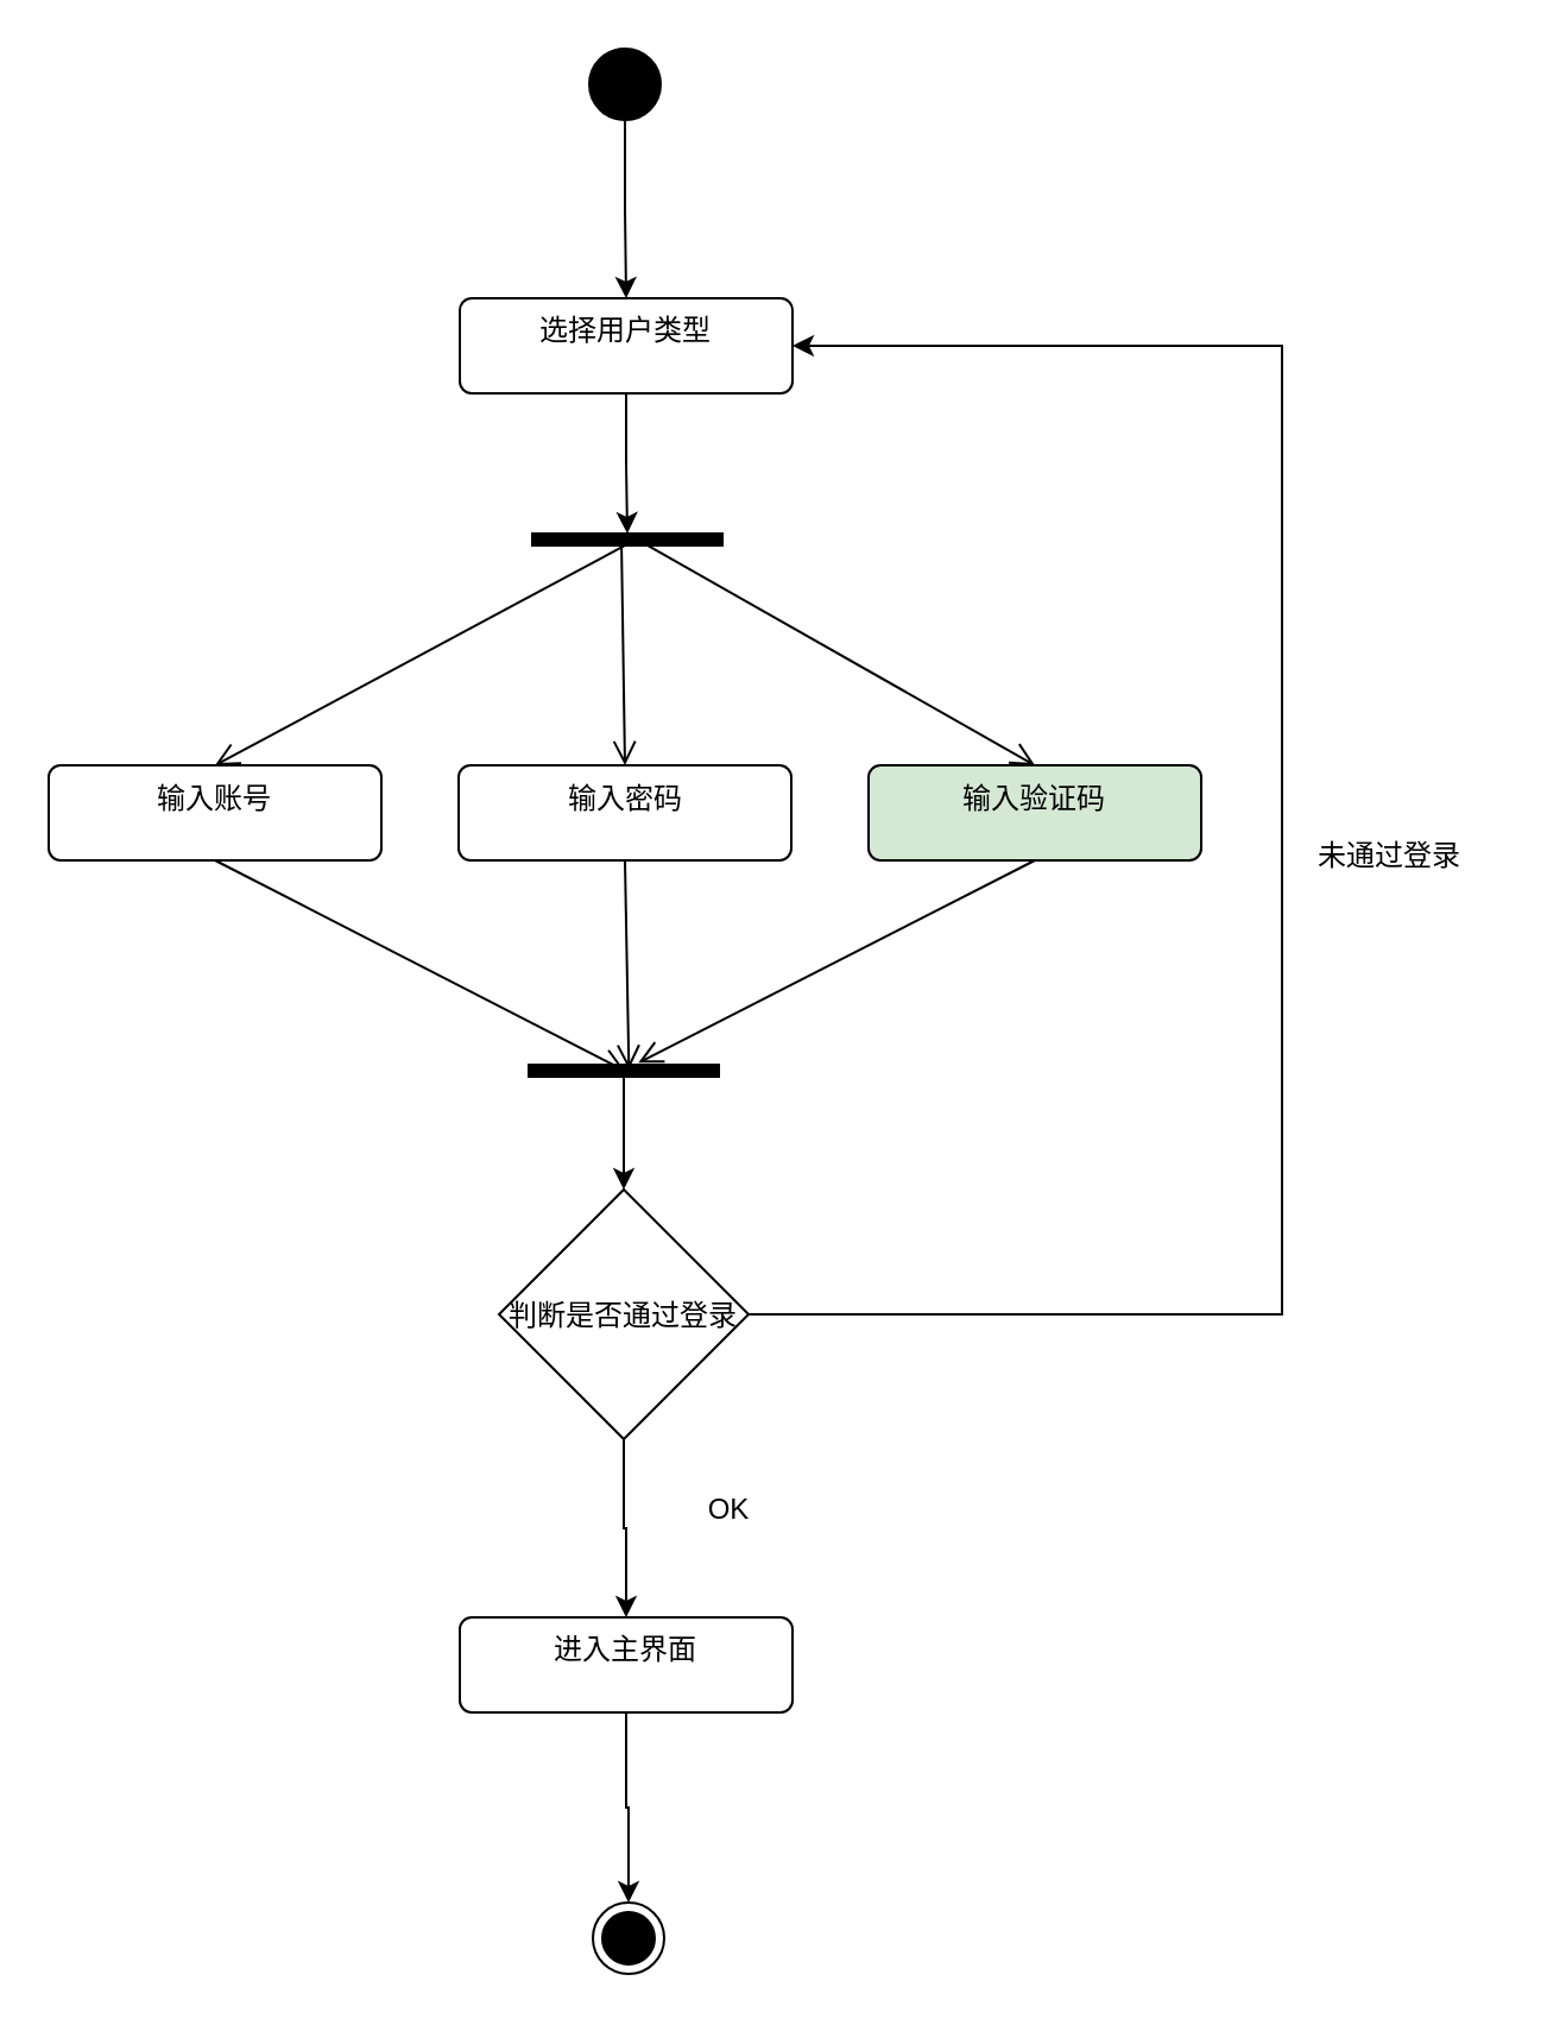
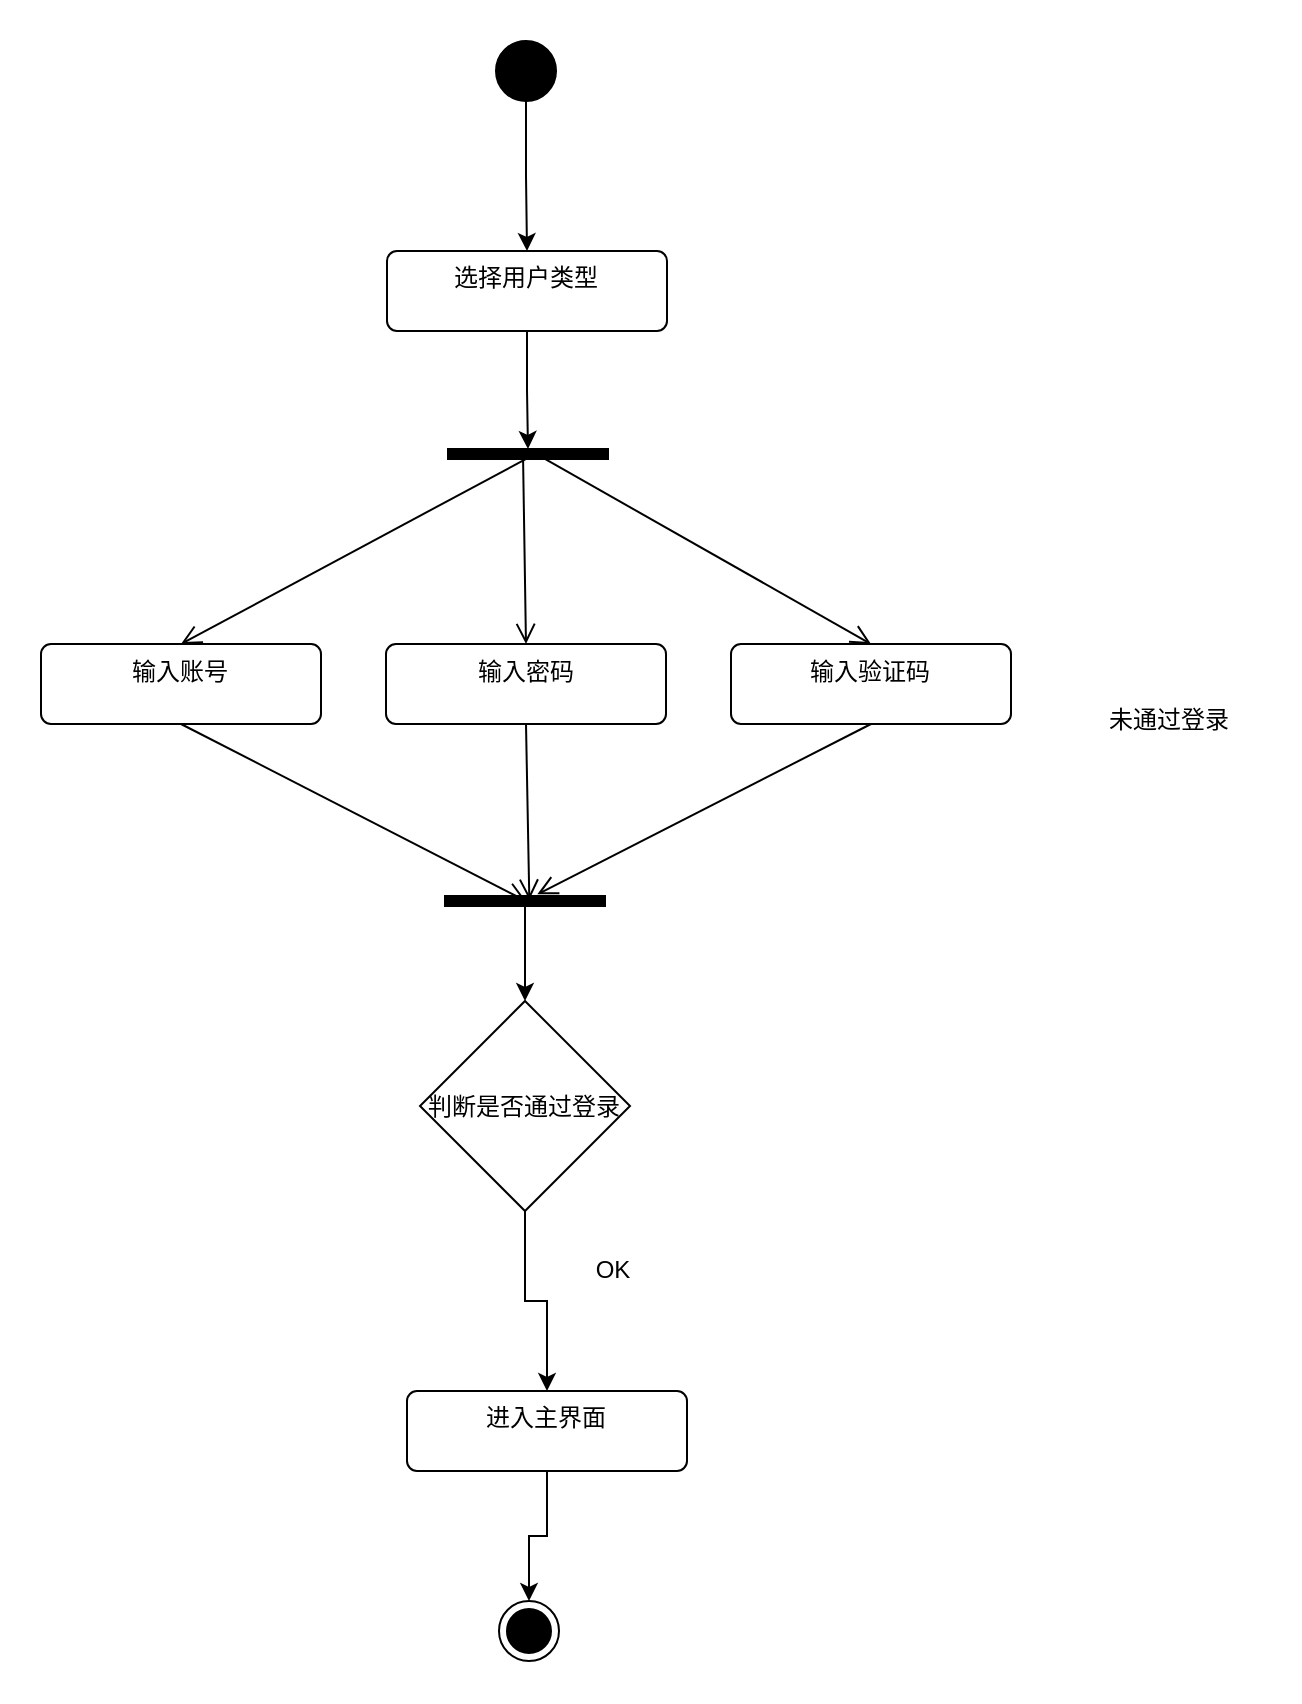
  <mxCell id="0" />
  <mxCell id="1" parent="0" />
  <mxCell id="2" style="edgeStyle=orthogonalEdgeStyle;rounded=0;orthogonalLoop=1;jettySize=auto;html=1;exitX=0.5;exitY=1;exitDx=0;exitDy=0;entryX=0.5;entryY=0;entryDx=0;entryDy=0;" edge="1" parent="1" source="3" target="5"><mxGeometry relative="1" as="geometry"><mxPoint x="262.5" y="215" as="targetPoint" /></mxGeometry></mxCell>
  <mxCell id="3" value="" style="ellipse;fillColor=strokeColor;html=1;" vertex="1" parent="1"><mxGeometry x="247.5" y="20" width="30" height="30" as="geometry" /></mxCell>
  <mxCell id="4" style="edgeStyle=orthogonalEdgeStyle;rounded=0;orthogonalLoop=1;jettySize=auto;html=1;exitX=0.5;exitY=1;exitDx=0;exitDy=0;" edge="1" parent="1" source="5" target="6"><mxGeometry relative="1" as="geometry" /></mxCell>
  <mxCell id="5" value="选择用户类型" style="html=1;align=center;verticalAlign=top;rounded=1;absoluteArcSize=1;arcSize=10;dashed=0;whiteSpace=wrap;" vertex="1" parent="1"><mxGeometry x="193" y="125" width="140" height="40" as="geometry" /></mxCell>
  <mxCell id="6" value="" style="html=1;points=[];perimeter=orthogonalPerimeter;fillColor=strokeColor;direction=south;" vertex="1" parent="1"><mxGeometry x="223.5" y="224" width="80" height="5" as="geometry" /></mxCell>
  <mxCell id="7" value="输入账号" style="html=1;align=center;verticalAlign=top;rounded=1;absoluteArcSize=1;arcSize=10;dashed=0;whiteSpace=wrap;" vertex="1" parent="1"><mxGeometry x="20" y="321.5" width="140" height="40" as="geometry" /></mxCell>
  <mxCell id="8" value="输入密码" style="html=1;align=center;verticalAlign=top;rounded=1;absoluteArcSize=1;arcSize=10;dashed=0;whiteSpace=wrap;" vertex="1" parent="1"><mxGeometry x="192.5" y="321.5" width="140" height="40" as="geometry" /></mxCell>
- <mxCell id="9" value="输入验证码" style="html=1;align=center;verticalAlign=top;rounded=1;absoluteArcSize=1;arcSize=10;dashed=0;whiteSpace=wrap;fillColor=#d5e8d4;" vertex="1" parent="1"><mxGeometry x="365" y="321.5" width="140" height="40" as="geometry" /></mxCell>
+ <mxCell id="9" value="输入验证码" style="html=1;align=center;verticalAlign=top;rounded=1;absoluteArcSize=1;arcSize=10;dashed=0;whiteSpace=wrap;" vertex="1" parent="1"><mxGeometry x="365" y="321.5" width="140" height="40" as="geometry" /></mxCell>
  <mxCell id="10" value="" style="endArrow=open;startArrow=none;endFill=0;startFill=0;endSize=8;html=1;verticalAlign=bottom;labelBackgroundColor=none;strokeWidth=1;rounded=0;exitX=0.833;exitY=0.494;exitDx=0;exitDy=0;exitPerimeter=0;entryX=0.5;entryY=0;entryDx=0;entryDy=0;" edge="1" parent="1" source="6" target="7"><mxGeometry width="160" relative="1" as="geometry"><mxPoint x="263" y="246.5" as="sourcePoint" /><mxPoint x="423" y="246.5" as="targetPoint" /></mxGeometry></mxCell>
  <mxCell id="11" value="" style="endArrow=open;startArrow=none;endFill=0;startFill=0;endSize=8;html=1;verticalAlign=bottom;labelBackgroundColor=none;strokeWidth=1;rounded=0;entryX=0.5;entryY=0;entryDx=0;entryDy=0;" edge="1" parent="1" target="8"><mxGeometry width="160" relative="1" as="geometry"><mxPoint x="261" y="226.5" as="sourcePoint" /><mxPoint x="453" y="261.5" as="targetPoint" /></mxGeometry></mxCell>
  <mxCell id="12" value="" style="endArrow=open;startArrow=none;endFill=0;startFill=0;endSize=8;html=1;verticalAlign=bottom;labelBackgroundColor=none;strokeWidth=1;rounded=0;entryX=0.5;entryY=0;entryDx=0;entryDy=0;exitX=0.167;exitY=0.485;exitDx=0;exitDy=0;exitPerimeter=0;" edge="1" parent="1" source="6" target="9"><mxGeometry width="160" relative="1" as="geometry"><mxPoint x="276" y="244.5" as="sourcePoint" /><mxPoint x="276" y="336.5" as="targetPoint" /></mxGeometry></mxCell>
  <mxCell id="13" style="edgeStyle=orthogonalEdgeStyle;rounded=0;orthogonalLoop=1;jettySize=auto;html=1;entryX=0.5;entryY=0;entryDx=0;entryDy=0;" edge="1" parent="1" source="14" target="20"><mxGeometry relative="1" as="geometry" /></mxCell>
  <mxCell id="14" value="" style="html=1;points=[];perimeter=orthogonalPerimeter;fillColor=strokeColor;direction=south;" vertex="1" parent="1"><mxGeometry x="222" y="447.5" width="80" height="5" as="geometry" /></mxCell>
  <mxCell id="15" value="" style="endArrow=open;startArrow=none;endFill=0;startFill=0;endSize=8;html=1;verticalAlign=bottom;labelBackgroundColor=none;strokeWidth=1;rounded=0;exitX=0.5;exitY=1;exitDx=0;exitDy=0;" edge="1" parent="1" source="7"><mxGeometry width="160" relative="1" as="geometry"><mxPoint x="112.5" y="395" as="sourcePoint" /><mxPoint x="262.5" y="450" as="targetPoint" /></mxGeometry></mxCell>
  <mxCell id="16" value="" style="endArrow=open;startArrow=none;endFill=0;startFill=0;endSize=8;html=1;verticalAlign=bottom;labelBackgroundColor=none;strokeWidth=1;rounded=0;entryX=0.367;entryY=0.473;entryDx=0;entryDy=0;entryPerimeter=0;exitX=0.5;exitY=1;exitDx=0;exitDy=0;" edge="1" parent="1" source="8" target="14"><mxGeometry width="160" relative="1" as="geometry"><mxPoint x="105.5" y="376" as="sourcePoint" /><mxPoint x="275.5" y="468" as="targetPoint" /></mxGeometry></mxCell>
  <mxCell id="17" value="" style="endArrow=open;startArrow=none;endFill=0;startFill=0;endSize=8;html=1;verticalAlign=bottom;labelBackgroundColor=none;strokeWidth=1;rounded=0;entryX=-0.167;entryY=0.423;entryDx=0;entryDy=0;entryPerimeter=0;exitX=0.5;exitY=1;exitDx=0;exitDy=0;" edge="1" parent="1" source="9" target="14"><mxGeometry width="160" relative="1" as="geometry"><mxPoint x="277.5" y="376" as="sourcePoint" /><mxPoint x="279.5" y="464" as="targetPoint" /></mxGeometry></mxCell>
- <mxCell id="18" style="edgeStyle=orthogonalEdgeStyle;rounded=0;orthogonalLoop=1;jettySize=auto;html=1;exitX=1;exitY=0.5;exitDx=0;exitDy=0;entryX=1;entryY=0.5;entryDx=0;entryDy=0;" edge="1" parent="1" source="20" target="5"><mxGeometry relative="1" as="geometry"><Array as="points"><mxPoint x="539" y="553" /><mxPoint x="539" y="145" /></Array></mxGeometry></mxCell>
  <mxCell id="19" style="edgeStyle=orthogonalEdgeStyle;rounded=0;orthogonalLoop=1;jettySize=auto;html=1;entryX=0.5;entryY=0;entryDx=0;entryDy=0;" edge="1" parent="1" source="20" target="23"><mxGeometry relative="1" as="geometry" /></mxCell>
  <mxCell id="20" value="判断是否通过登录" style="rhombus;aspect=fixed;" vertex="1" parent="1"><mxGeometry x="209.5" y="500" width="105" height="105" as="geometry" /></mxCell>
  <mxCell id="21" value="未通过登录" style="text;html=1;align=center;verticalAlign=middle;resizable=0;points=[];autosize=1;strokeColor=none;fillColor=none;" vertex="1" parent="1"><mxGeometry x="539" y="345" width="90" height="30" as="geometry" /></mxCell>
  <mxCell id="22" value="" style="edgeStyle=orthogonalEdgeStyle;rounded=0;orthogonalLoop=1;jettySize=auto;html=1;" edge="1" parent="1" source="23" target="25"><mxGeometry relative="1" as="geometry" /></mxCell>
- <mxCell id="23" value="进入主界面" style="html=1;align=center;verticalAlign=top;rounded=1;absoluteArcSize=1;arcSize=10;dashed=0;whiteSpace=wrap;" vertex="1" parent="1"><mxGeometry x="193" y="680" width="140" height="40" as="geometry" /></mxCell>
+ <mxCell id="23" value="进入主界面" style="html=1;align=center;verticalAlign=top;rounded=1;absoluteArcSize=1;arcSize=10;dashed=0;whiteSpace=wrap;" vertex="1" parent="1"><mxGeometry x="203" y="695" width="140" height="40" as="geometry" /></mxCell>
  <mxCell id="24" value="OK" style="text;html=1;align=center;verticalAlign=middle;resizable=0;points=[];autosize=1;strokeColor=none;fillColor=none;" vertex="1" parent="1"><mxGeometry x="283" y="620" width="45" height="30" as="geometry" /></mxCell>
  <mxCell id="25" value="" style="ellipse;html=1;shape=endState;fillColor=strokeColor;" vertex="1" parent="1"><mxGeometry x="249" y="800" width="30" height="30" as="geometry" /></mxCell>
